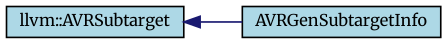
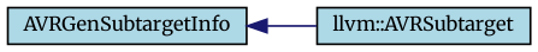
  digraph {
    rankdir=LR
    fontname=Merriweather
    node [color=black fillcolor=lightblue fontname=Merriweather fontsize=10 shape=box style=filled]
    n1 [fontcolor=black height=0.2 label="llvm::AVRSubtarget" width=0.4]
    n2 [height=0.2 label=AVRGenSubtargetInfo width=0.4]
-   n1 -> n2 [color=midnightblue dir=back fontname=Merriweather fontsize=10 labelfontname=Helvetica labelfontsize=10 style=solid]
+   n2 -> n1 [color=midnightblue dir=back fontname=Merriweather fontsize=10 labelfontname=Helvetica labelfontsize=10 style=solid]
  }
